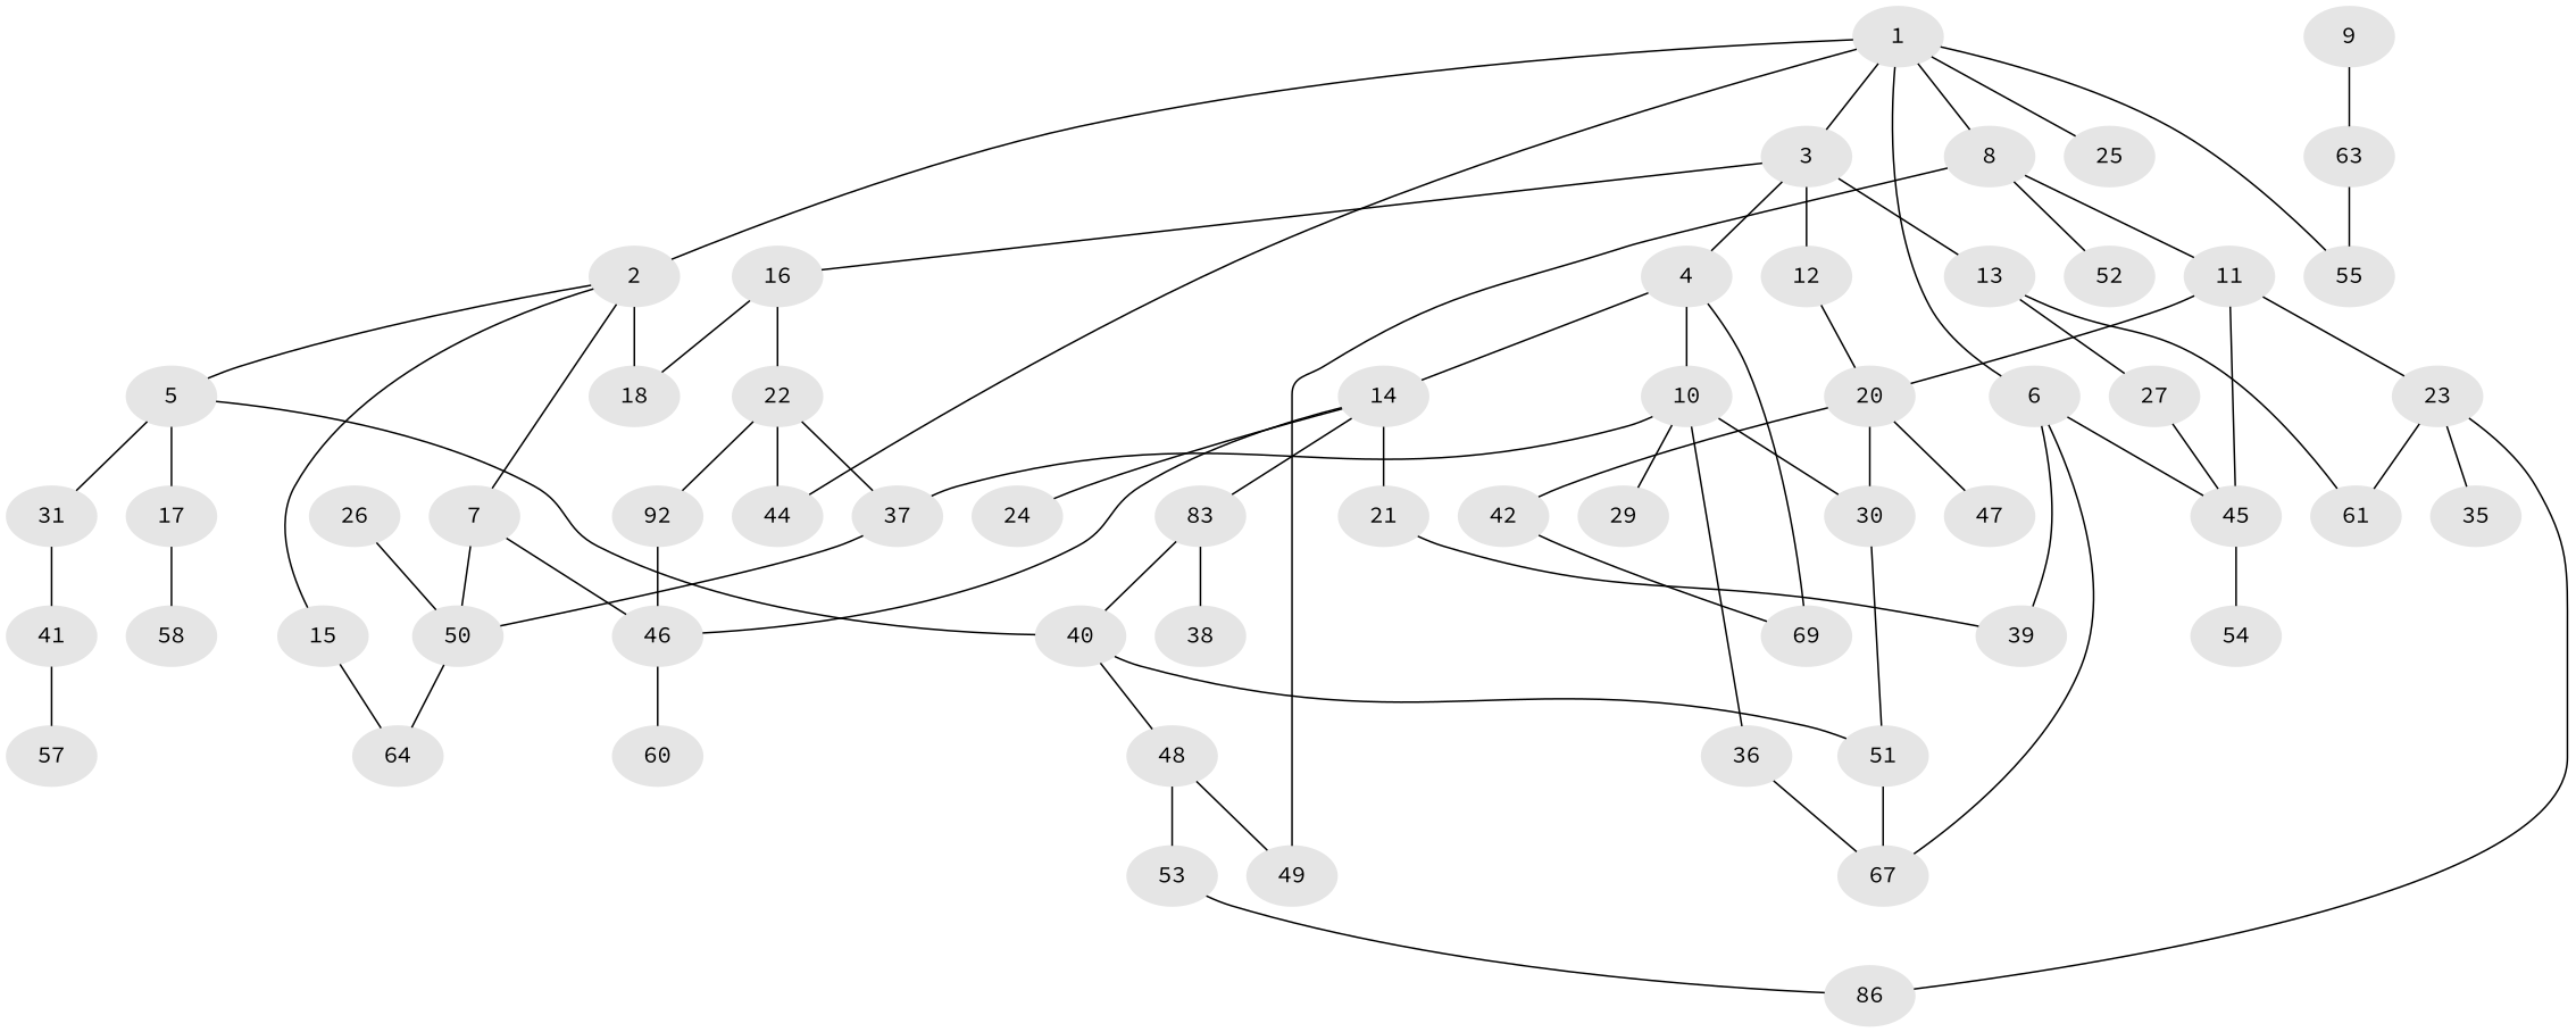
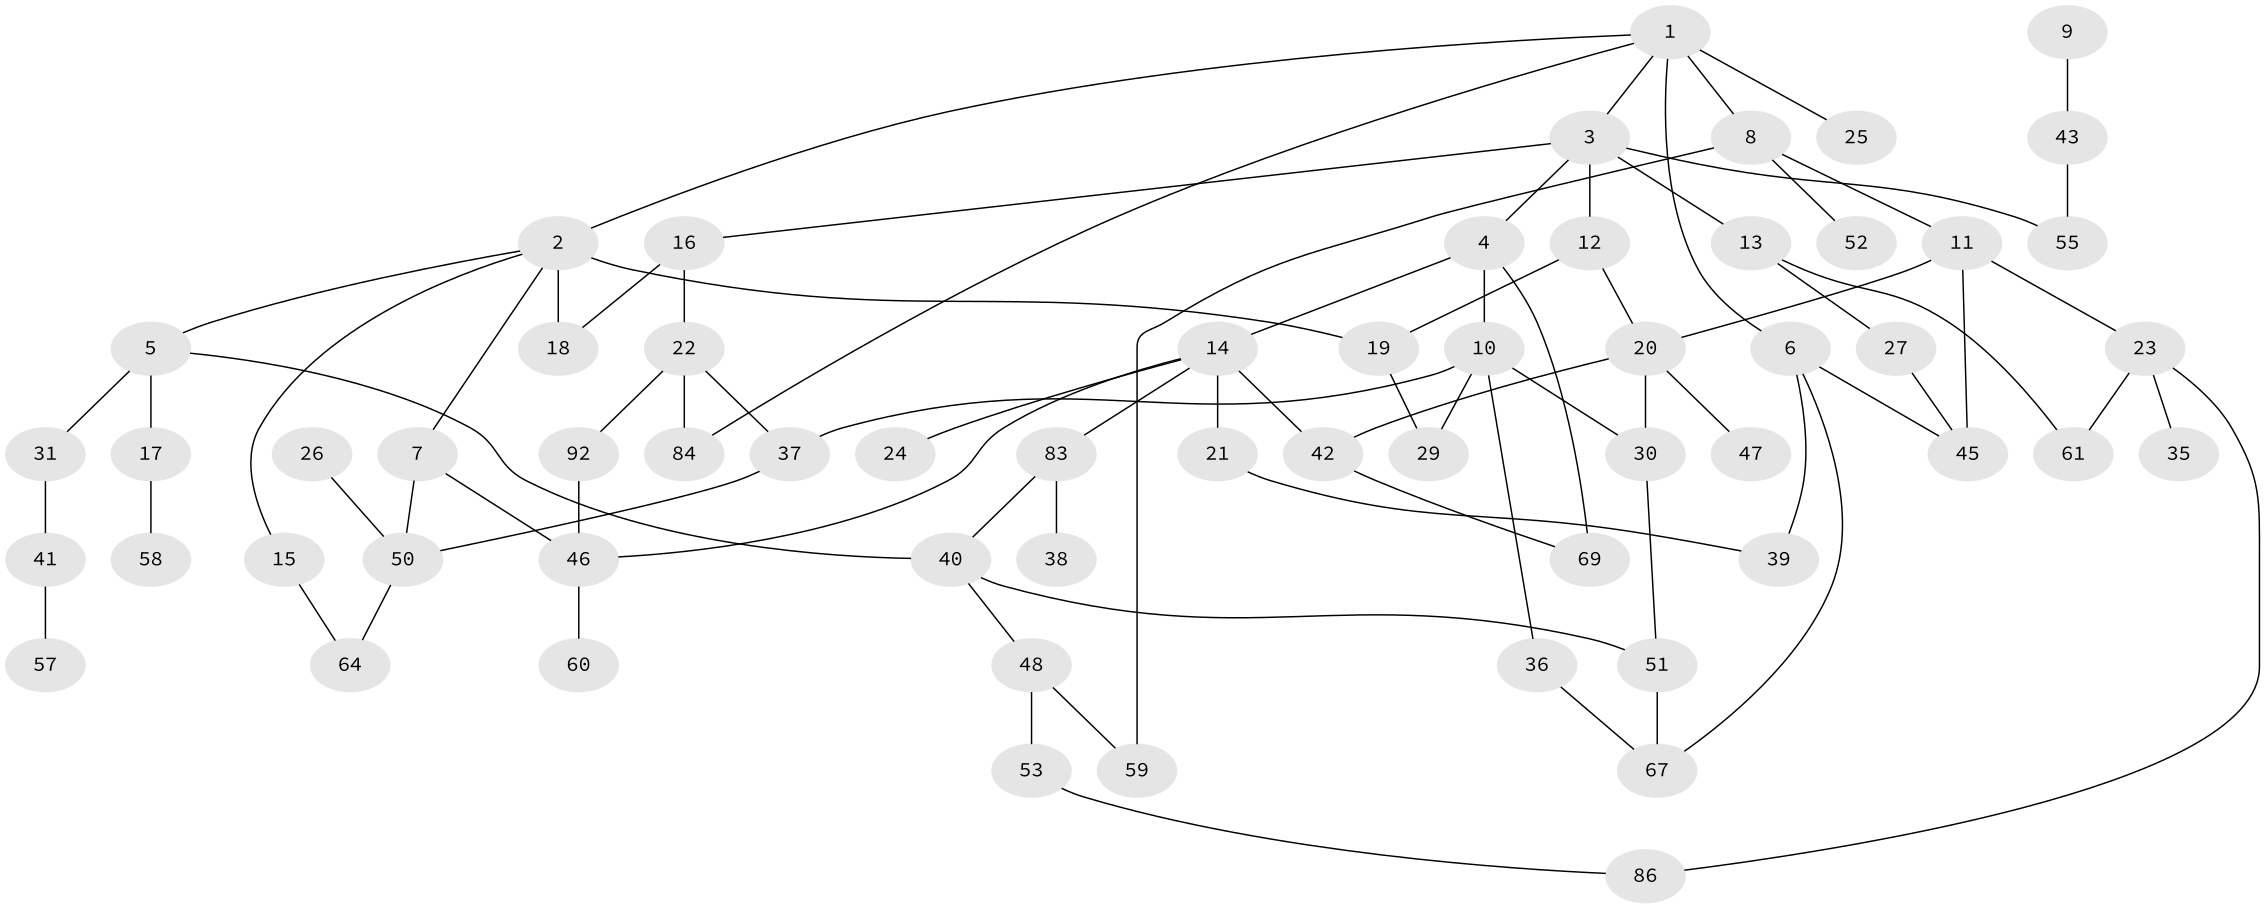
  graph {
    fontname="Source Code Pro"
    node [color=gray90 fontname="Source Code Pro" style=filled]
    edge [fontname="Source Code Pro"]
    1
    2
    3
    6
    8
    25
-   44
+   44 [label=84]
    5
    7
    15
    18
+   19
    4
    12
    13
    16
    55
    45
    39
    n20 [label=67]
    11
    52
-   59 [label=49]
-   54
+   59
    17
    31
    40
    46
    50
    64
    29
    10
    14
    n34 [label=69]
    20
    27
    61
    22
    9
-   43 [label=63]
+   43
    30
    36
    37
    21
    24
    n46 [label=83]
    42
    58
    41
    51
    48
    60
    23
    26
    47
    35
    n57 [label=86]
    38
    n59 [label=92]
    57
    53
    1 -- 2
    1 -- 3
    1 -- 6
    1 -- 8
    1 -- 25
    1 -- 44
    2 -- 5
    2 -- 7
    2 -- 15
    2 -- 18
+   2 -- 19
    3 -- 4
    3 -- 12
    3 -- 13
    3 -- 16
-   1 -- 55
+   3 -- 55
    6 -- 45
    6 -- 39
    6 -- n20
    8 -- 11
    8 -- 52
    8 -- 59
    5 -- 17
    5 -- 31
    5 -- 40
    7 -- 46
    7 -- 50
    15 -- 64
+   19 -- 29
    4 -- 10
    4 -- 14
    4 -- n34
+   12 -- 19
    12 -- 20
    13 -- 27
    13 -- 61
    16 -- 18
    16 -- 22
-   45 -- 54
    11 -- 45
    11 -- 20
    11 -- 23
    17 -- 58
    31 -- 41
    40 -- 51
    40 -- 48
    46 -- 60
    50 -- 64
    10 -- 29
    10 -- 30
    10 -- 36
    10 -- 37
    14 -- 46
    14 -- 21
    14 -- 24
    14 -- n46
+   14 -- 42
    20 -- 30
    20 -- 42
    20 -- 47
    27 -- 45
    22 -- 44
    22 -- 37
    22 -- n59
    9 -- 43
    43 -- 55
    30 -- 51
    36 -- n20
    37 -- 50
    21 -- 39
    n46 -- 40
    n46 -- 38
    42 -- n34
    41 -- 57
    51 -- n20
    48 -- 59
    48 -- 53
    23 -- 61
    23 -- 35
    23 -- n57
    26 -- 50
    n59 -- 46
    53 -- n57
  }
